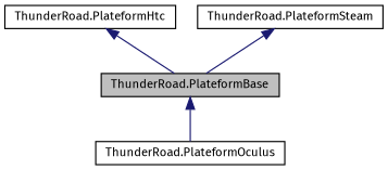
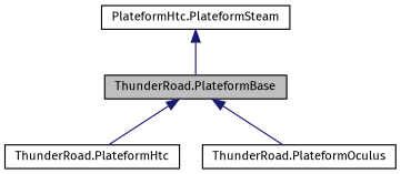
  digraph {
    fontname="Fira Sans"
    node [color=black fillcolor=white fontname="Fira Sans" fontsize=10 shape=record style=filled]
    edge [color=midnightblue dir=back fontname="Fira Sans" fontsize=10 labelfontname=Helvetica labelfontsize=10 style=solid]
    n1 [fillcolor=grey75 fontcolor=black height=0.2 label="ThunderRoad.PlateformBase" width=0.4]
    n2 [height=0.2 label="ThunderRoad.PlateformHtc" width=0.4]
    n3 [height=0.2 label="ThunderRoad.PlateformOculus" width=0.4]
-   n4 [height=0.2 label="ThunderRoad.PlateformSteam" width=0.4]
-   n2 -> n1
+   n4 [height=0.2 label="PlateformHtc.PlateformSteam" width=0.4]
+   n1 -> n2
    n1 -> n3
    n4 -> n1
  }
